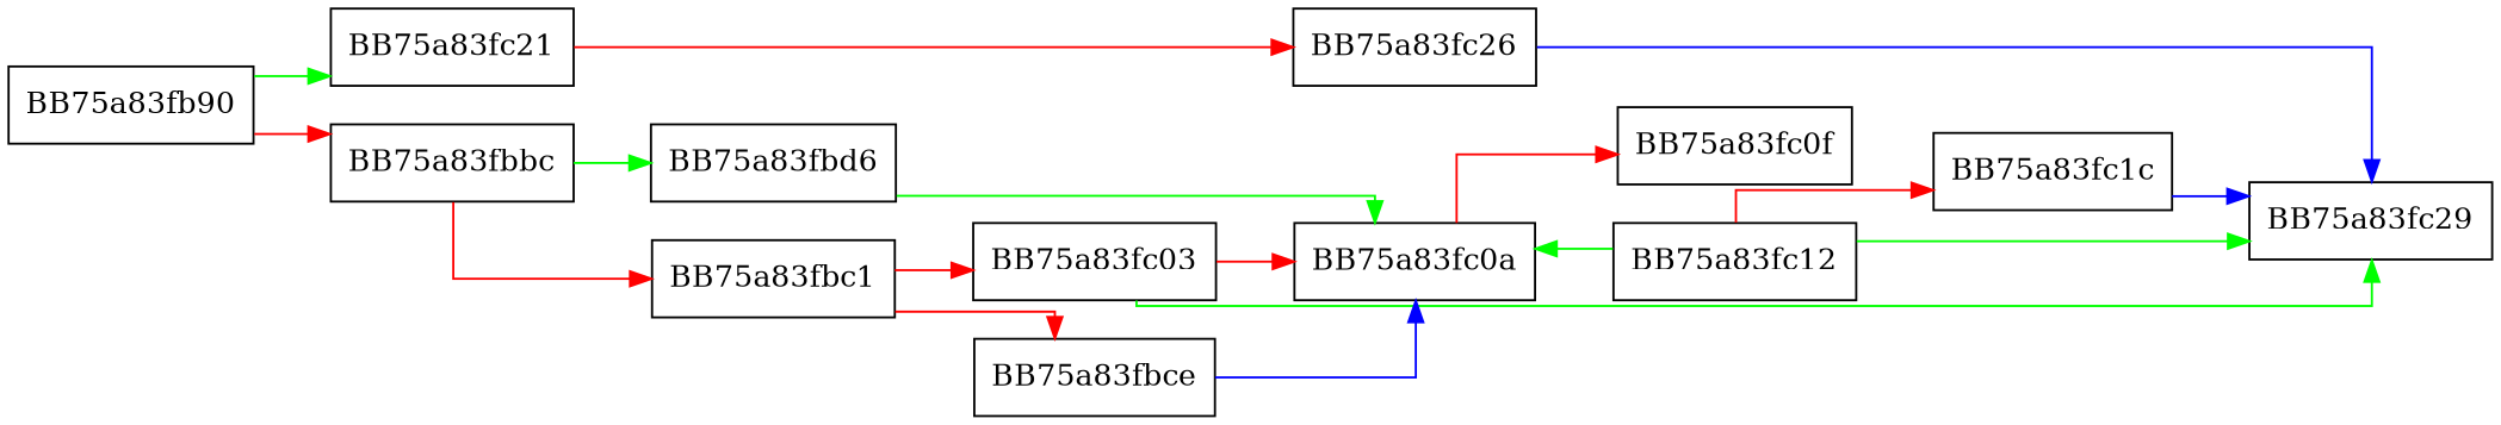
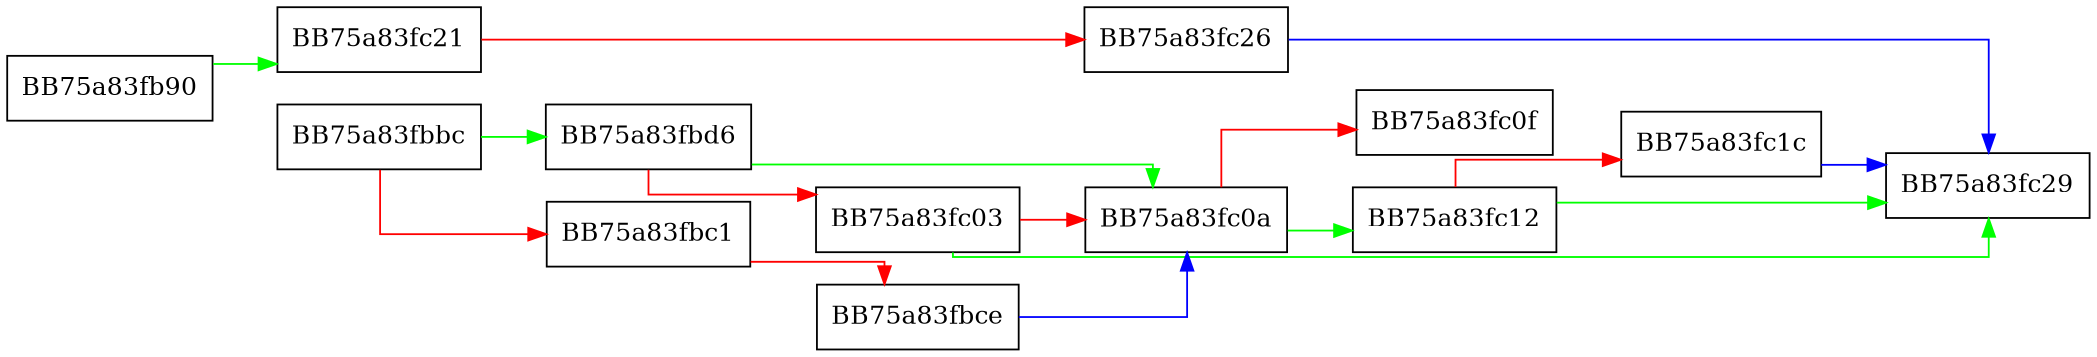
  digraph {
    rankdir=LR
    splines=ortho
    node [shape=box]
    edge [color=red]
    BB75a83fb90
    BB75a83fc21
    BB75a83fbbc
    BB75a83fc26
    BB75a83fbd6
    BB75a83fbc1
    BB75a83fc29
    BB75a83fc0a
    BB75a83fc03
    BB75a83fbce
    BB75a83fc12
    BB75a83fc0f
    BB75a83fc1c
    BB75a83fb90 -> BB75a83fc21 [color=green]
-   BB75a83fb90 -> BB75a83fbbc
    BB75a83fc21 -> BB75a83fc26
    BB75a83fbbc -> BB75a83fbd6 [color=green]
    BB75a83fbbc -> BB75a83fbc1
    BB75a83fc26 -> BB75a83fc29 [color=blue]
    BB75a83fbd6 -> BB75a83fc0a [color=green]
-   BB75a83fbc1 -> BB75a83fc03
+   BB75a83fbd6 -> BB75a83fc03
    BB75a83fbc1 -> BB75a83fbce
-   BB75a83fc12 -> BB75a83fc0a [color=green]
+   BB75a83fc0a -> BB75a83fc12 [color=green]
    BB75a83fc0a -> BB75a83fc0f
    BB75a83fc03 -> BB75a83fc29 [color=green]
    BB75a83fc03 -> BB75a83fc0a
    BB75a83fbce -> BB75a83fc0a [color=blue]
    BB75a83fc12 -> BB75a83fc29 [color=green]
    BB75a83fc12 -> BB75a83fc1c
    BB75a83fc1c -> BB75a83fc29 [color=blue]
  }
